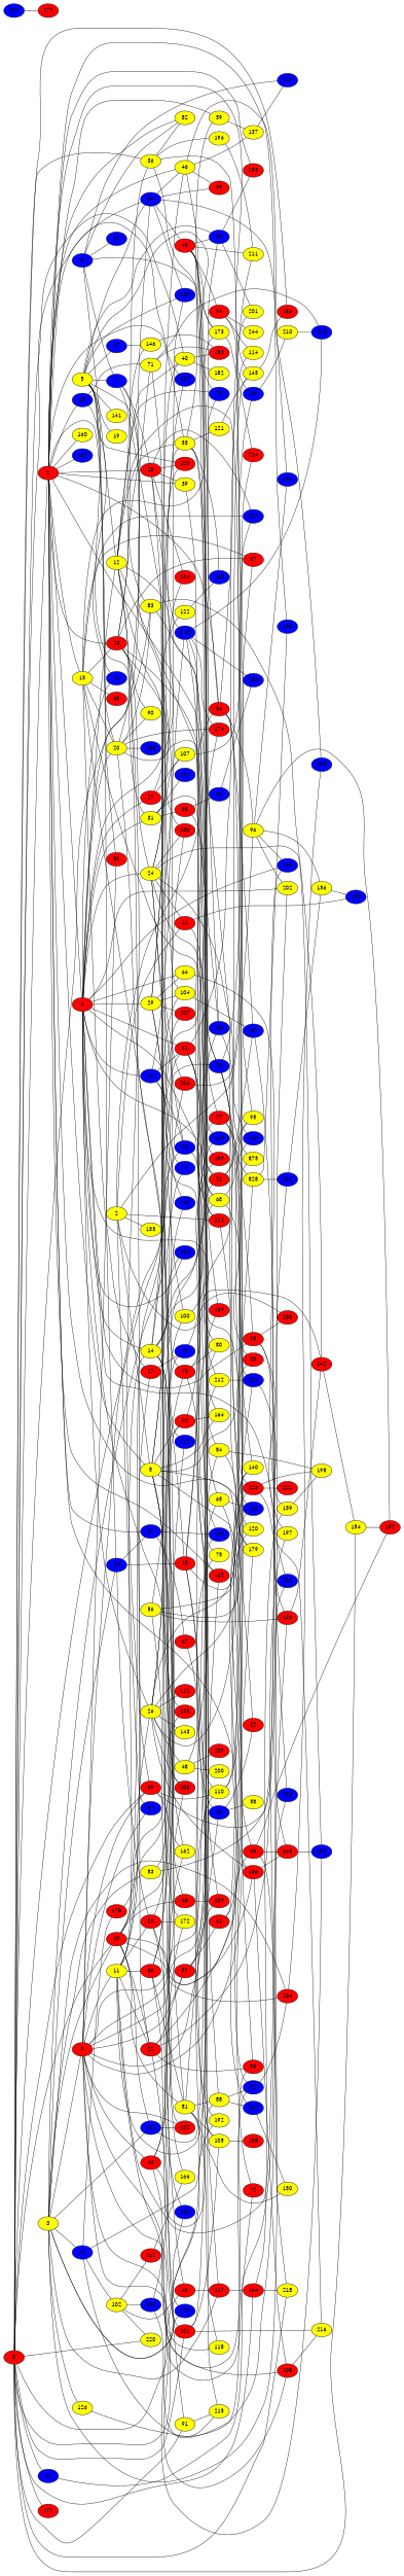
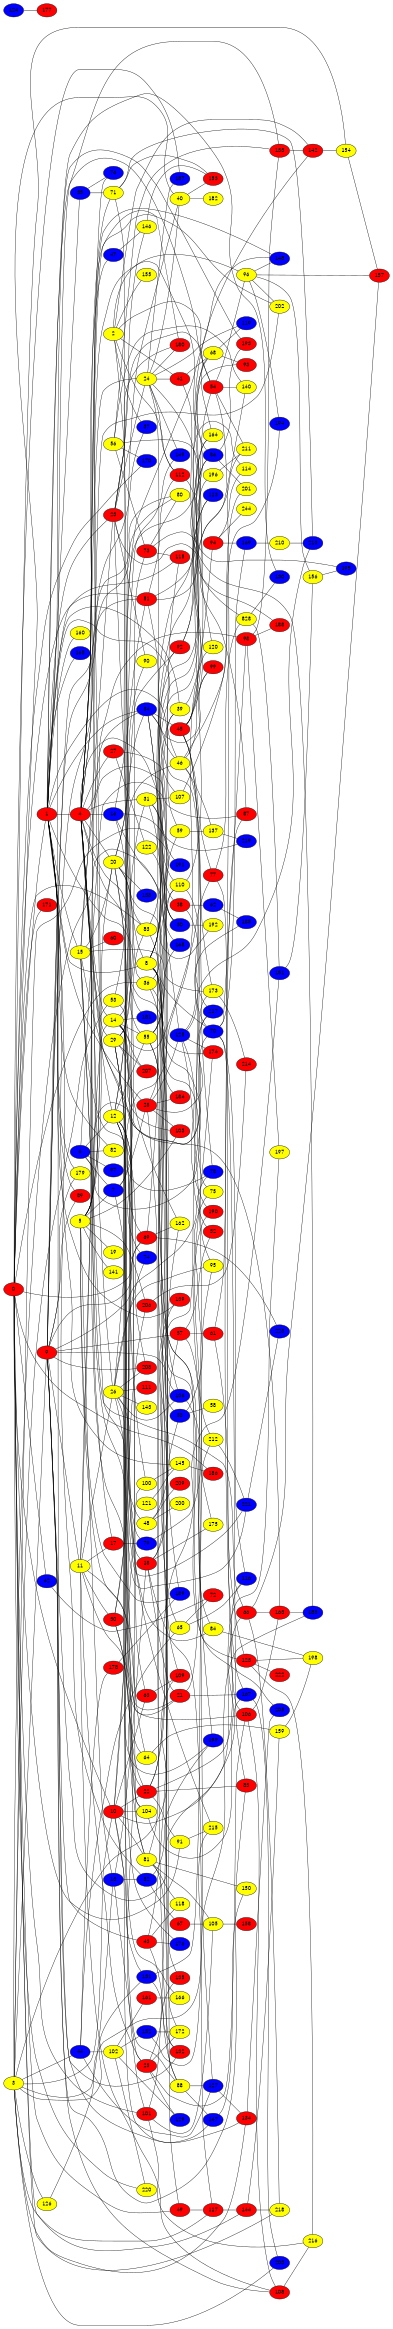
  graph {
    fontname=Lato
    rankdir=LR
    node [fillcolor=yellow fontname=Lato style=filled]
    edge [fontname=Lato]
    0 [fillcolor=red]
    1 [fillcolor=red]
    10 [fillcolor=red]
    36
    40
    42 [fillcolor=blue]
    49 [fillcolor=red]
    51 [fillcolor=red]
    69 [fillcolor=red]
    83
    91
    101 [fillcolor=red]
    144 [fillcolor=red]
    154
    170 [fillcolor=blue]
    171 [fillcolor=red]
    186 [fillcolor=red]
    187 [fillcolor=blue]
    218
    220
    4 [fillcolor=red]
    8
    15
    23 [fillcolor=red]
    28 [fillcolor=red]
    32 [fillcolor=blue]
    34 [fillcolor=blue]
    35 [fillcolor=blue]
    39
    46
    54 [fillcolor=red]
    55
    59
    82
    89 [fillcolor=red]
    115 [fillcolor=red]
    130 [fillcolor=blue]
    139 [fillcolor=red]
    145
    147 [fillcolor=blue]
    160
    165 [fillcolor=blue]
    179
    193 [fillcolor=red]
    131 [fillcolor=blue]
    134 [fillcolor=red]
    22 [fillcolor=red]
    92 [fillcolor=red]
    63 [fillcolor=red]
    66 [fillcolor=red]
    81
    100
    104
    109 [fillcolor=red]
    95
    196
    153 [fillcolor=red]
    182
    72 [fillcolor=red]
    117 [fillcolor=red]
    112 [fillcolor=red]
    68
    75
    114
    110
    162
    223 [fillcolor=blue]
    142 [fillcolor=red]
    123 [fillcolor=red]
    215
    105
    216
    159
    157 [fillcolor=red]
    12
    14
    16 [fillcolor=blue]
    20
    21 [fillcolor=red]
    24
    26
    27 [fillcolor=red]
    29
    31
    64
    71
    76 [fillcolor=blue]
    80
    98 [fillcolor=red]
    148 [fillcolor=blue]
    163 [fillcolor=red]
    166
    181 [fillcolor=blue]
    184 [fillcolor=red]
    202
    86 [fillcolor=blue]
    70 [fillcolor=blue]
    52 [fillcolor=red]
    93 [fillcolor=red]
    127 [fillcolor=blue]
    135 [fillcolor=red]
    164
    172
    173
    208 [fillcolor=red]
    17 [fillcolor=red]
    60 [fillcolor=red]
    87 [fillcolor=red]
    217 [fillcolor=blue]
    180 [fillcolor=red]
    90
    146
    103 [fillcolor=red]
    132 [fillcolor=red]
    125 [fillcolor=blue]
    199 [fillcolor=blue]
    67 [fillcolor=red]
    189 [fillcolor=blue]
    45 [fillcolor=red]
    99 [fillcolor=red]
    205 [fillcolor=blue]
    113 [fillcolor=blue]
    137
    194 [fillcolor=blue]
    96
    167 [fillcolor=blue]
    211
    140
    136 [fillcolor=blue]
    65
    121
    168 [fillcolor=blue]
    150
    2
    37 [fillcolor=blue]
    41 [fillcolor=red]
    155
    195 [fillcolor=blue]
    156
    120
    3
    9 [fillcolor=red]
    13 [fillcolor=blue]
    30 [fillcolor=blue]
    44 [fillcolor=blue]
    53
    126
    192
    203 [fillcolor=blue]
    11
    33 [fillcolor=blue]
    43 [fillcolor=red]
    57 [fillcolor=red]
    78 [fillcolor=blue]
    85 [fillcolor=red]
    108 [fillcolor=red]
    133 [fillcolor=red]
    197
    25 [fillcolor=red]
    18 [fillcolor=red]
    102
    178 [fillcolor=red]
    79 [fillcolor=blue]
    212
    74 [fillcolor=blue]
    88
    221 [fillcolor=blue]
    77 [fillcolor=red]
    207 [fillcolor=red]
    174 [fillcolor=red]
    84
    138 [fillcolor=blue]
    119 [fillcolor=blue]
    149 [fillcolor=blue]
    183 [fillcolor=blue]
    106 [fillcolor=red]
    48
    111 [fillcolor=red]
    143
    107
    122
    73 [fillcolor=red]
    38 [fillcolor=red]
    191 [fillcolor=blue]
    213 [fillcolor=blue]
    188 [fillcolor=red]
    5
    7 [fillcolor=blue]
    19
    47 [fillcolor=blue]
    141
    206 [fillcolor=red]
    176 [fillcolor=blue]
    116 [fillcolor=blue]
    151 [fillcolor=blue]
    201
    214 [fillcolor=red]
    6 [fillcolor=blue]
    97 [fillcolor=blue]
    219 [fillcolor=blue]
    169 [fillcolor=blue]
    50 [fillcolor=red]
    58
    118
    61 [fillcolor=red]
    129 [fillcolor=blue]
-   175 [label=875]
+   175
    n208 [label=828]
    185 [fillcolor=blue]
    190 [fillcolor=red]
    198
    200
    209 [fillcolor=red]
    62 [fillcolor=blue]
    94 [fillcolor=red]
    152 [fillcolor=blue]
    161 [fillcolor=red]
    n218 [label=244]
    56
    222 [fillcolor=red]
    158 [fillcolor=red]
    210
    124 [fillcolor=blue]
    177 [fillcolor=red]
    0 -- 1
    0 -- 10
    0 -- 36
    0 -- 40
    0 -- 42
    0 -- 49
    0 -- 51
    0 -- 69
    0 -- 83
    0 -- 91
    0 -- 101
    0 -- 144
    0 -- 154
    0 -- 170
    0 -- 171
    0 -- 186
    0 -- 187
    0 -- 218
    0 -- 220
    1 -- 4
    1 -- 8
    1 -- 15
    1 -- 23
    1 -- 28
    1 -- 32
    1 -- 34
    1 -- 35
    1 -- 39
    1 -- 46
    1 -- 54
    1 -- 55
    1 -- 59
    1 -- 82
    1 -- 89
    1 -- 115
    1 -- 130
    1 -- 139
    1 -- 145
    1 -- 147
    1 -- 160
    1 -- 165
    1 -- 179
    1 -- 193
    10 -- 131
    10 -- 134
    10 -- 22
    10 -- 92
    10 -- 63
    10 -- 66
    10 -- 81
    10 -- 100
    10 -- 104
-   36 -- 82
    36 -- 109
    36 -- 95
    36 -- 196
    40 -- 153
    40 -- 182
    42 -- 72
    49 -- 117
    51 -- 112
    51 -- 68
    51 -- 75
    51 -- 114
    69 -- 110
    69 -- 162
    69 -- 223
    83 -- 142
    83 -- 123
    91 -- 215
    101 -- 115
    101 -- 105
    101 -- 216
    144 -- 218
    144 -- 159
    154 -- 157
    4 -- 51
    4 -- 110
    4 -- 12
    4 -- 14
    4 -- 16
    4 -- 20
    4 -- 21
    4 -- 24
    4 -- 26
    4 -- 27
    4 -- 29
    4 -- 31
    4 -- 64
    4 -- 71
    4 -- 76
    4 -- 80
    4 -- 98
    4 -- 148
    4 -- 163
    4 -- 166
    4 -- 181
    4 -- 184
    4 -- 202
    8 -- 49
    8 -- 92
    8 -- 86
    8 -- 70
    8 -- 52
    8 -- 93
    8 -- 127
    8 -- 135
    8 -- 164
    8 -- 172
    15 -- 23
    15 -- 66
    15 -- 20
    15 -- 173
    15 -- 208
    15 -- 17
    15 -- 60
    15 -- 87
    15 -- 217
    23 -- 36
    23 -- 24
    23 -- 164
    23 -- 87
    23 -- 180
    23 -- 90
    23 -- 146
    28 -- 39
    28 -- 184
    28 -- 217
    28 -- 103
    28 -- 132
    28 -- 125
    32 -- 199
    32 -- 67
    34 -- 46
    34 -- 189
    34 -- 45
    34 -- 99
    34 -- 205
    35 -- 71
    35 -- 76
    39 -- 113
    46 -- 173
    46 -- 99
    46 -- 137
    46 -- 194
    54 -- 96
    54 -- 167
    54 -- 211
    54 -- 140
    55 -- 59
    55 -- 136
    55 -- 65
-   55 -- 121
+   55 -- 39
    55 -- 168
    59 -- 137
    145 -- 186
    147 -- 150
    131 -- 132
    131 -- 212
    134 -- 205
    22 -- 91
    22 -- 57
    22 -- 85
    22 -- 116
    22 -- 151
    92 -- 164
    92 -- 113
    63 -- 109
    66 -- 218
    66 -- 157
    66 -- 163
    81 -- 110
    81 -- 105
    81 -- 150
    81 -- 88
    81 -- 118
    100 -- 145
    104 -- 167
    196 -- 211
    117 -- 144
    112 -- 120
    68 -- 93
    68 -- 119
    110 -- 217
    110 -- 140
    142 -- 154
    123 -- 216
    123 -- 198
    123 -- 222
    105 -- 158
    159 -- 198
    12 -- 40
    12 -- 69
    12 -- 55
    12 -- 21
    12 -- 31
    12 -- 78
    12 -- 74
    12 -- 88
    12 -- 221
    14 -- 55
    14 -- 63
    14 -- 81
    14 -- 68
    14 -- 181
    14 -- 18
    14 -- 77
    14 -- 207
    16 -- 51
    16 -- 215
    16 -- 125
    16 -- 30
    20 -- 83
    20 -- 34
    20 -- 162
    20 -- 90
    20 -- 174
    20 -- 84
    20 -- 138
    21 -- 95
    21 -- 167
    24 -- 40
    24 -- 187
    24 -- 112
    24 -- 180
    24 -- 41
    24 -- 30
    24 -- 119
    24 -- 149
    24 -- 183
    26 -- 95
    26 -- 208
    26 -- 136
    26 -- 120
    26 -- 74
    26 -- 221
    26 -- 106
    26 -- 48
    26 -- 111
    26 -- 143
    27 -- 107
    27 -- 122
    29 -- 46
    29 -- 100
    29 -- 104
    29 -- 64
    29 -- 103
    29 -- 207
    29 -- 73
    31 -- 136
    31 -- 107
    31 -- 38
    31 -- 191
    64 -- 159
    71 -- 104
    71 -- 153
    71 -- 213
    98 -- 133
    98 -- 197
    98 -- 188
    163 -- 183
    86 -- 193
    86 -- 201
    70 -- 98
    70 -- 85
    70 -- 116
    70 -- 169
    127 -- 134
    173 -- 214
    17 -- 79
    146 -- 153
    125 -- 199
    125 -- 174
    125 -- 213
    125 -- 185
    125 -- 190
    67 -- 105
    45 -- 54
    45 -- 86
    45 -- 211
    45 -- 78
    45 -- 212
    45 -- 77
    45 -- 94
    137 -- 219
    96 -- 157
    96 -- 148
    96 -- 202
    96 -- 194
    96 -- 156
    167 -- 203
    136 -- 175
    65 -- 72
    65 -- 116
    121 -- 145
    2 -- 8
    2 -- 54
    2 -- 112
    2 -- 142
    2 -- 96
    2 -- 37
    2 -- 41
    2 -- 155
    41 -- 68
    41 -- 195
    156 -- 195
    3 -- 10
    3 -- 131
    3 -- 134
    3 -- 109
    3 -- 117
    3 -- 9
    3 -- 13
    3 -- 30
    3 -- 44
    3 -- 53
    3 -- 126
    3 -- 192
    3 -- 203
    9 -- 69
    9 -- 89
    9 -- 179
    9 -- 80
    9 -- 208
    9 -- 180
    9 -- 132
    9 -- 37
    9 -- 11
    9 -- 33
    9 -- 43
    9 -- 57
    9 -- 78
    9 -- 85
    9 -- 108
    9 -- 133
    9 -- 197
    13 -- 32
    13 -- 25
    13 -- 18
    30 -- 192
    44 -- 127
    44 -- 65
    44 -- 102
    44 -- 178
    53 -- 148
    53 -- 79
    126 -- 215
    11 -- 22
    11 -- 14
    11 -- 26
    11 -- 202
    11 -- 17
    11 -- 199
    11 -- 108
    11 -- 25
    11 -- 50
    33 -- 52
    33 -- 58
    43 -- 162
    43 -- 88
    43 -- 176
    43 -- 118
    57 -- 75
    57 -- 84
    57 -- 61
    108 -- 216
    133 -- 142
    25 -- 135
    25 -- 172
    25 -- 106
    25 -- 129
    18 -- 117
    18 -- 21
    18 -- 33
    18 -- 174
    18 -- 175
    102 -- 220
    102 -- 129
    102 -- 152
    102 -- 161
    178 -- 189
    79 -- 190
    212 -- 221
    88 -- 147
    88 -- 127
    221 -- 223
    77 -- 106
    77 -- n208
-   84 -- 179
    84 -- 198
    106 -- 163
    106 -- 108
    48 -- 139
    48 -- 200
    48 -- 209
    107 -- 201
    122 -- 168
    73 -- 115
    73 -- 80
    73 -- 188
    38 -- 70
    38 -- 62
    5 -- 34
    5 -- 22
    5 -- 20
    5 -- 86
    5 -- 173
    5 -- 103
    5 -- 189
    5 -- 13
    5 -- 7
    5 -- 19
    5 -- 47
    5 -- 141
    5 -- 206
    7 -- 83
    7 -- 28
    7 -- 176
    47 -- 146
    206 -- 214
    151 -- 156
    6 -- 82
    6 -- 12
    6 -- 70
    6 -- 7
    6 -- 97
    6 -- 219
    169 -- 210
    50 -- 101
    50 -- 81
    50 -- 149
    50 -- 206
    61 -- 123
    61 -- 87
    n208 -- 130
    n208 -- 151
    62 -- 185
    94 -- 114
    94 -- 169
    94 -- n218
    152 -- 172
    152 -- 183
    161 -- 166
    56 -- 170
    56 -- 140
    56 -- 133
    56 -- 73
    56 -- n208
    210 -- 213
    124 -- 177
  }
